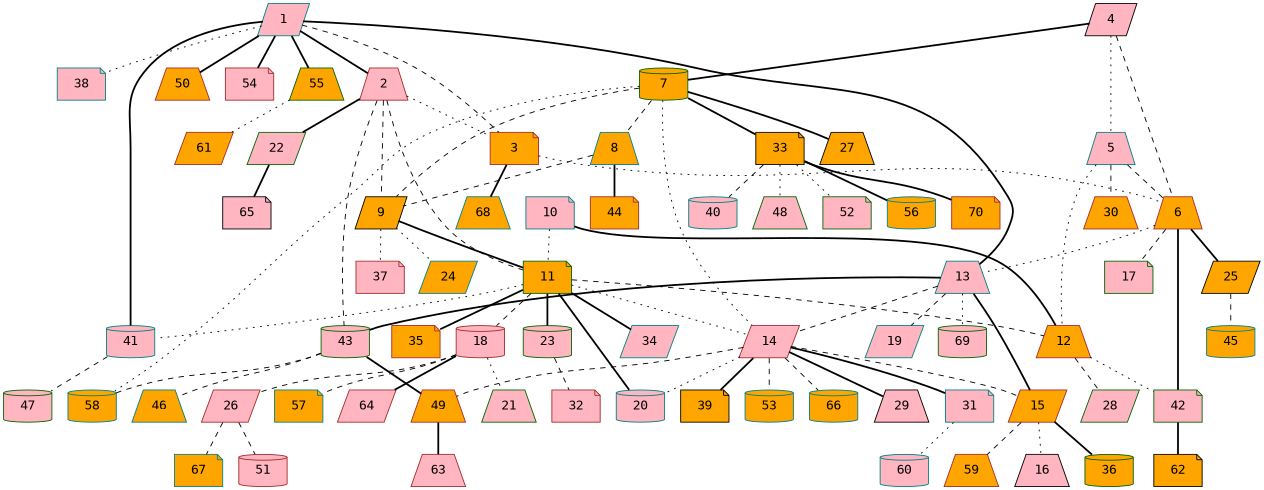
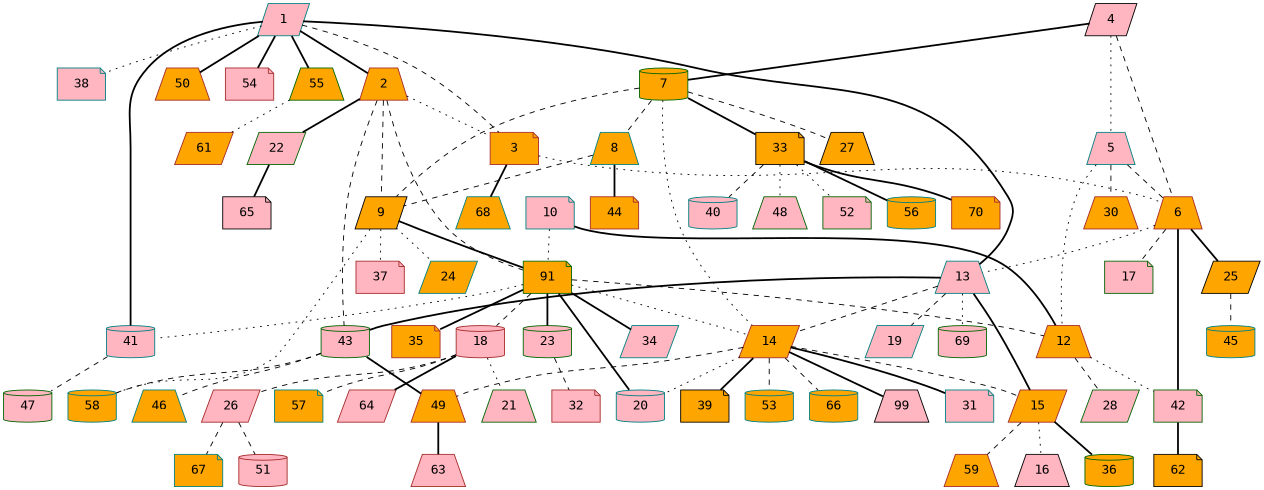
  graph {
    fontname="DejaVu Sans Mono"
    node [color=teal fillcolor=lightpink fontname="DejaVu Sans Mono" shape=note style=filled]
    edge [fontname="DejaVu Sans Mono" style=bold]
    1 [shape=parallelogram]
-   2 [color=brown shape=trapezium]
+   2 [color=brown fillcolor=orange shape=trapezium]
    3 [color=brown fillcolor=orange]
    13 [shape=trapezium]
    38
    41 [shape=cylinder]
    50 [color=brown fillcolor=orange shape=trapezium]
    54 [color=brown]
    55 [color=darkgreen fillcolor=orange shape=trapezium]
    9 [color=black fillcolor=orange shape=parallelogram]
-   11 [color=darkgreen fillcolor=orange]
+   11 [color=darkgreen fillcolor=orange label=91]
    22 [color=darkgreen shape=parallelogram]
    43 [color=darkgreen shape=cylinder]
    6 [color=brown fillcolor=orange shape=trapezium]
    68 [fillcolor=orange shape=trapezium]
-   14 [color=brown shape=parallelogram]
+   14 [color=brown fillcolor=orange shape=parallelogram]
    15 [color=brown fillcolor=orange shape=parallelogram]
    19 [shape=parallelogram]
    69 [color=darkgreen shape=cylinder]
    47 [color=darkgreen shape=cylinder]
    61 [color=brown fillcolor=orange shape=parallelogram]
    24 [fillcolor=orange shape=parallelogram]
    37 [color=brown]
    12 [color=brown fillcolor=orange shape=trapezium]
    18 [color=brown shape=cylinder]
    20 [shape=cylinder]
    23 [color=darkgreen shape=cylinder]
    34 [shape=parallelogram]
    35 [color=brown fillcolor=orange]
    65 [color=black]
    58 [fillcolor=orange shape=cylinder]
    49 [color=brown fillcolor=orange shape=trapezium]
    46 [fillcolor=orange shape=trapezium]
    17 [color=darkgreen]
    25 [color=black fillcolor=orange shape=parallelogram]
    42 [color=darkgreen]
    4 [color=black shape=parallelogram]
    5 [shape=trapezium]
    7 [color=darkgreen fillcolor=orange shape=cylinder]
    30 [color=brown fillcolor=orange shape=trapezium]
    8 [fillcolor=orange shape=trapezium]
    27 [color=black fillcolor=orange shape=trapezium]
    33 [color=black fillcolor=orange]
    28 [color=darkgreen shape=parallelogram]
    45 [fillcolor=orange shape=cylinder]
    62 [color=black fillcolor=orange]
    44 [color=brown fillcolor=orange]
-   29 [color=black shape=trapezium]
+   29 [color=black shape=trapezium label=99]
    31
    39 [color=black fillcolor=orange]
    53 [fillcolor=orange shape=cylinder]
    66 [fillcolor=orange shape=cylinder]
    40 [shape=cylinder]
    48 [color=darkgreen shape=trapezium]
    52 [color=darkgreen]
    56 [fillcolor=orange shape=cylinder]
    70 [color=brown fillcolor=orange]
    10
    21 [color=darkgreen shape=trapezium]
    26 [color=brown shape=parallelogram]
    57 [fillcolor=orange]
    64 [color=brown shape=parallelogram]
    32 [color=brown]
    16 [color=black shape=trapezium]
    36 [color=darkgreen fillcolor=orange shape=cylinder]
    59 [color=brown fillcolor=orange shape=trapezium]
-   60 [shape=cylinder]
    63 [color=brown shape=trapezium]
    51 [color=brown shape=cylinder]
    67 [fillcolor=orange]
    1 -- 2
    1 -- 3 [style=dashed]
    1 -- 13
    1 -- 38 [style=dotted]
    1 -- 41
    1 -- 50
    1 -- 54
    1 -- 55
    2 -- 3 [style=dotted]
    2 -- 9 [style=dashed]
    2 -- 11 [style=dashed]
    2 -- 22
    2 -- 43 [style=dashed]
    3 -- 6 [style=dotted]
    3 -- 68
    13 -- 43
    13 -- 14 [style=dashed]
    13 -- 15
    13 -- 19 [style=dashed]
    13 -- 69 [style=dotted]
    41 -- 47 [style=dashed]
    55 -- 61 [style=dotted]
    9 -- 11
    9 -- 24 [style=dotted]
    9 -- 37 [style=dotted]
    11 -- 41 [style=dotted]
    11 -- 14 [style=dotted]
    11 -- 12 [style=dashed]
    11 -- 18 [style=dashed]
    11 -- 20
    11 -- 23
    11 -- 34
    11 -- 35
    22 -- 65
    43 -- 58 [style=dashed]
    43 -- 49
    43 -- 46 [style=dashed]
    6 -- 13 [style=dotted]
    6 -- 17 [style=dashed]
    6 -- 25
    6 -- 42
    14 -- 15 [style=dashed]
    14 -- 20 [style=dotted]
    14 -- 49 [style=dashed]
    14 -- 29
    14 -- 31
    14 -- 39
    14 -- 53 [style=dashed]
    14 -- 66 [style=dashed]
    15 -- 16 [style=dotted]
    15 -- 36
    15 -- 59 [style=dashed]
    12 -- 42 [style=dotted]
    12 -- 28 [style=dashed]
    18 -- 21 [style=dotted]
    18 -- 26 [style=dashed]
    18 -- 57 [style=dashed]
    18 -- 64
    23 -- 32 [style=dashed]
    49 -- 63
    25 -- 45 [style=dashed]
    42 -- 62
    4 -- 6 [style=dashed]
    4 -- 5 [style=dotted]
    4 -- 7
    5 -- 6 [style=dashed]
    5 -- 12 [style=dotted]
    5 -- 30 [style=dashed]
    7 -- 9 [style=dashed]
    7 -- 14 [style=dotted]
-   7 -- 58 [style=dotted]
+   9 -- 58 [style=dotted]
    7 -- 8 [style=dashed]
-   7 -- 27
+   7 -- 27 [style=dashed]
    7 -- 33
    8 -- 9 [style=dashed]
    8 -- 44
    33 -- 40 [style=dashed]
    33 -- 48 [style=dotted]
    33 -- 52 [style=dotted]
    33 -- 56
    33 -- 70
-   31 -- 60 [style=dotted]
    10 -- 11 [style=dotted]
    10 -- 12
    26 -- 51 [style=dashed]
    26 -- 67 [style=dashed]
  }
